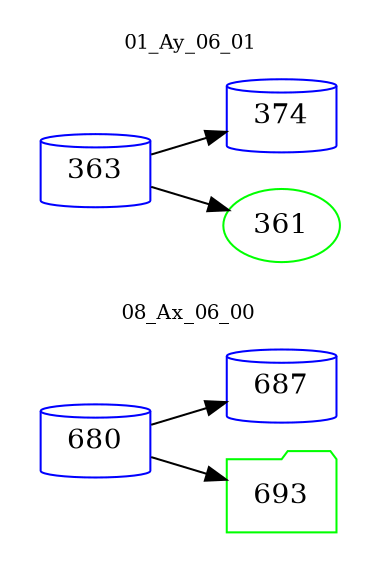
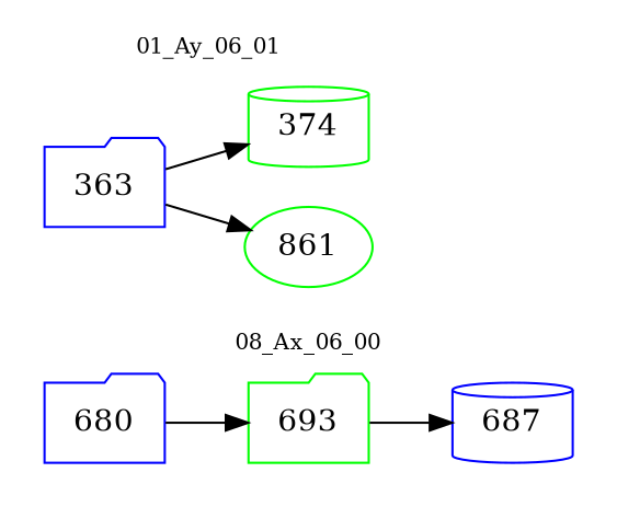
  digraph {
    rankdir=LR
    node [color=blue shape=cylinder]
    edge [color=black]
-   n1 [label=680]
+   n1 [label=680 shape=folder]
    n2 [color=green label=693 shape=folder]
    n3 [label=687]
-   n4 [label=363]
-   n5 [color=green label=361 shape=ellipse]
-   n6 [label=374]
+   n4 [label=363 shape=folder]
+   n5 [color=green label=861 shape=ellipse]
+   n6 [color=green label=374]
    subgraph cluster_1 {
      color=white
      fontsize=10
      label="08_Ax_06_00"
      n1
      n2
      n3
    }
    subgraph cluster_2 {
      color=white
      fontsize=10
      label="01_Ay_06_01"
      n4
      n5
      n6
    }
    n1 -> n2
-   n1 -> n3
+   n2 -> n3
    n4 -> n5
    n4 -> n6
  }
